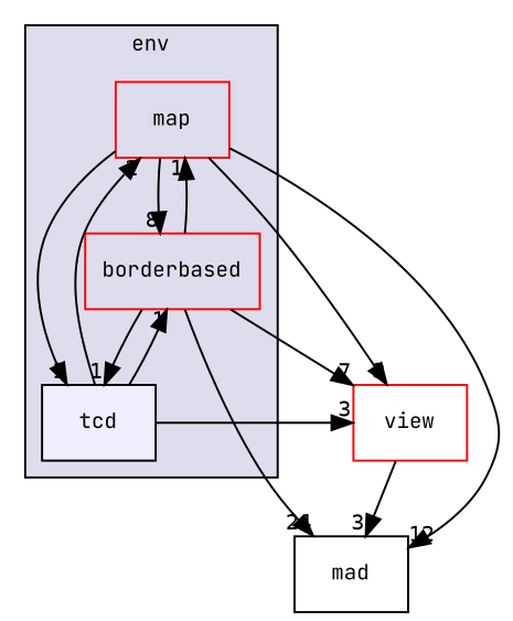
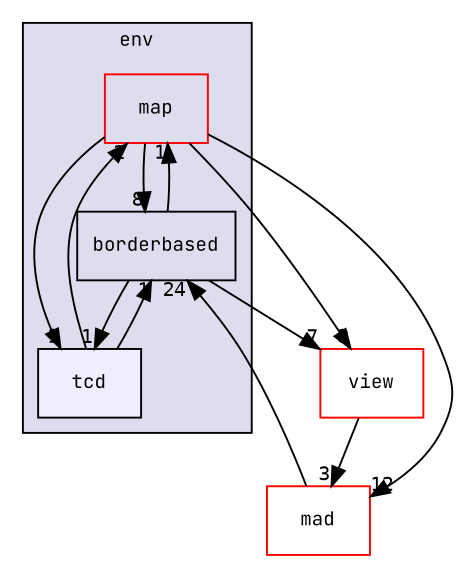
  digraph {
    compound=true
    fontname="JetBrains Mono"
    node [color=red fontname="JetBrains Mono" fontsize=10 shape=box style=filled]
    edge [fontname="JetBrains Mono" headlabel=1 labeldistance=1.5 labelfontname=Helvetica labelfontsize=10]
    n1 [label=map style=""]
-   n2 [label=borderbased style=""]
+   n2 [label=borderbased color="" style=""]
    n3 [fillcolor="#eeeeff" label=tcd pencolor=black color=""]
-   n4 [color=black fillcolor=white label=mad]
+   n4 [fillcolor=white label=mad]
    n5 [fillcolor=white label=view]
    subgraph cluster_1 {
      bgcolor="#ddddee"
      fontsize=10
      label=env
      pencolor=black
      n1
      n2
      n3
    }
    n1 -> n2 [headlabel=8]
    n1 -> n3
    n1 -> n4 [headlabel=12]
    n1 -> n5 [headlabel=3]
    n2 -> n1
    n2 -> n3
-   n2 -> n4 [headlabel=24]
+   n4 -> n2 [headlabel=24]
    n2 -> n5 [headlabel=7]
    n3 -> n1 [headlabel=2]
    n3 -> n2
-   n3 -> n5 [headlabel=3]
    n5 -> n4 [headlabel=3]
  }
